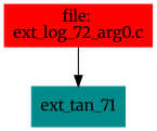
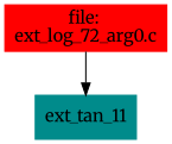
  digraph {
    fontname=Merriweather
    node [shape=box style=filled fontname=Merriweather]
    n1 [color=red label="file: \next_log_72_arg0.c"]
-   n2 [color=cyan4 label=ext_tan_71]
+   n2 [color=cyan4 label=ext_tan_11]
    n1 -> n2 [fontname=Merriweather]
  }
